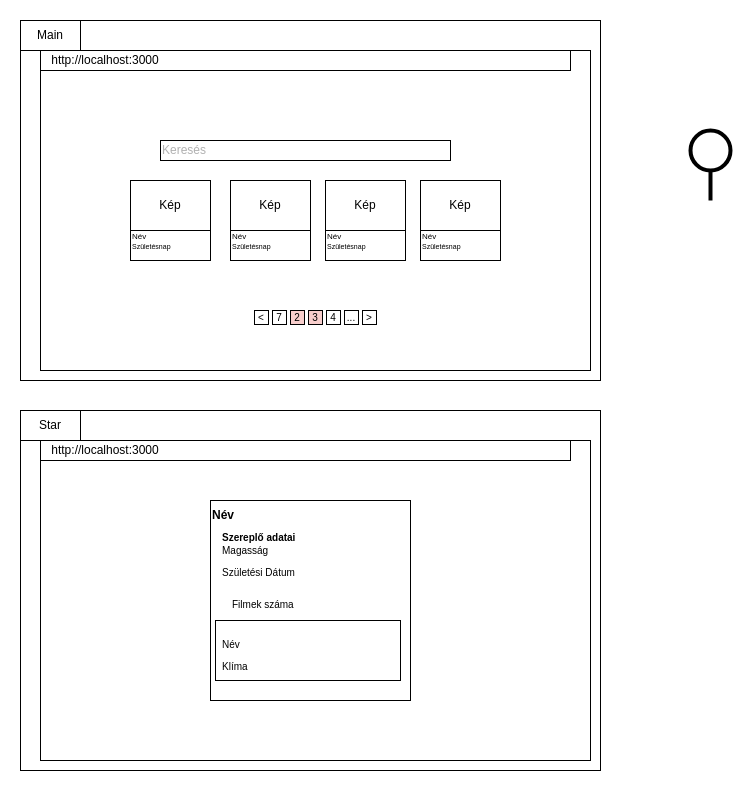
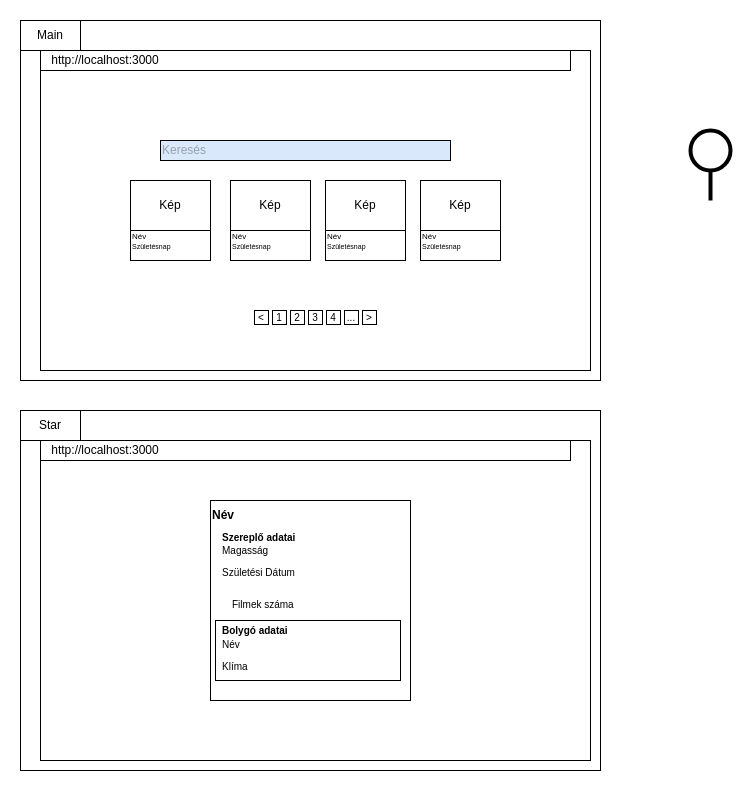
  <mxCell id="0" />
  <mxCell id="1" parent="0" />
  <mxCell id="2" value="" style="group" vertex="1" connectable="0" parent="1"><mxGeometry x="20" y="20" width="580" height="360" as="geometry" /></mxCell>
  <mxCell id="3" value="" style="rounded=0;whiteSpace=wrap;html=1;" vertex="1" parent="2"><mxGeometry width="580" height="360" as="geometry" /></mxCell>
  <mxCell id="4" value="Main" style="text;html=1;align=center;verticalAlign=middle;whiteSpace=wrap;rounded=0;strokeColor=default;" vertex="1" parent="2"><mxGeometry width="60" height="30" as="geometry" /></mxCell>
  <mxCell id="5" value="" style="rounded=0;whiteSpace=wrap;html=1;" vertex="1" parent="2"><mxGeometry x="20" y="30" width="550" height="320" as="geometry" /></mxCell>
  <mxCell id="6" value="" style="rounded=0;whiteSpace=wrap;html=1;" vertex="1" parent="2"><mxGeometry x="20" y="30" width="530" height="20" as="geometry" /></mxCell>
  <mxCell id="7" value="http://localhost:3000" style="text;html=1;align=center;verticalAlign=middle;whiteSpace=wrap;rounded=0;" vertex="1" parent="2"><mxGeometry x="20" y="25" width="130" height="30" as="geometry" /></mxCell>
- <mxCell id="8" value="Keresés" style="rounded=0;whiteSpace=wrap;html=1;textOpacity=30;align=left;" vertex="1" parent="2"><mxGeometry x="140" y="120" width="290" height="20" as="geometry" /></mxCell>
+ <mxCell id="8" value="Keresés" style="rounded=0;whiteSpace=wrap;html=1;textOpacity=30;align=left;fillColor=#dae8fc;" vertex="1" parent="2"><mxGeometry x="140" y="120" width="290" height="20" as="geometry" /></mxCell>
  <mxCell id="9" value="" style="group" vertex="1" connectable="0" parent="2"><mxGeometry x="110" y="160" width="80" height="80" as="geometry" /></mxCell>
  <mxCell id="10" value="" style="group" vertex="1" connectable="0" parent="9"><mxGeometry width="80" height="80" as="geometry" /></mxCell>
  <mxCell id="11" value="" style="whiteSpace=wrap;html=1;aspect=fixed;" vertex="1" parent="10"><mxGeometry width="80" height="80" as="geometry" /></mxCell>
  <mxCell id="12" value="&lt;span style=&quot;font-size: 8px;&quot;&gt;Név&lt;/span&gt;" style="text;html=1;align=left;verticalAlign=middle;whiteSpace=wrap;rounded=0;" vertex="1" parent="10"><mxGeometry y="50" width="40" height="10" as="geometry" /></mxCell>
  <mxCell id="13" value="&lt;span style=&quot;font-size: 7px;&quot;&gt;Születésnap&lt;/span&gt;" style="text;html=1;align=left;verticalAlign=middle;whiteSpace=wrap;rounded=0;" vertex="1" parent="10"><mxGeometry y="60" width="50" height="10" as="geometry" /></mxCell>
  <mxCell id="14" value="" style="rounded=0;whiteSpace=wrap;html=1;" vertex="1" parent="10"><mxGeometry width="80" height="50" as="geometry" /></mxCell>
  <mxCell id="15" value="Kép" style="text;html=1;align=center;verticalAlign=middle;whiteSpace=wrap;rounded=0;" vertex="1" parent="10"><mxGeometry x="10" y="10" width="60" height="30" as="geometry" /></mxCell>
  <mxCell id="16" value="" style="group" vertex="1" connectable="0" parent="2"><mxGeometry x="210" y="160" width="80" height="80" as="geometry" /></mxCell>
  <mxCell id="17" value="" style="whiteSpace=wrap;html=1;aspect=fixed;" vertex="1" parent="16"><mxGeometry width="80" height="80" as="geometry" /></mxCell>
  <mxCell id="18" value="&lt;span style=&quot;font-size: 8px;&quot;&gt;Név&lt;/span&gt;" style="text;html=1;align=left;verticalAlign=middle;whiteSpace=wrap;rounded=0;" vertex="1" parent="16"><mxGeometry y="50" width="40" height="10" as="geometry" /></mxCell>
  <mxCell id="19" value="&lt;span style=&quot;font-size: 7px;&quot;&gt;Születésnap&lt;/span&gt;" style="text;html=1;align=left;verticalAlign=middle;whiteSpace=wrap;rounded=0;" vertex="1" parent="16"><mxGeometry y="60" width="50" height="10" as="geometry" /></mxCell>
  <mxCell id="20" value="" style="rounded=0;whiteSpace=wrap;html=1;" vertex="1" parent="16"><mxGeometry width="80" height="50" as="geometry" /></mxCell>
  <mxCell id="21" value="Kép" style="text;html=1;align=center;verticalAlign=middle;whiteSpace=wrap;rounded=0;" vertex="1" parent="16"><mxGeometry x="10" y="10" width="60" height="30" as="geometry" /></mxCell>
  <mxCell id="22" value="" style="group" vertex="1" connectable="0" parent="2"><mxGeometry x="305" y="160" width="80" height="80" as="geometry" /></mxCell>
  <mxCell id="23" value="" style="whiteSpace=wrap;html=1;aspect=fixed;" vertex="1" parent="22"><mxGeometry width="80" height="80" as="geometry" /></mxCell>
  <mxCell id="24" value="&lt;span style=&quot;font-size: 8px;&quot;&gt;Név&lt;/span&gt;" style="text;html=1;align=left;verticalAlign=middle;whiteSpace=wrap;rounded=0;" vertex="1" parent="22"><mxGeometry y="50" width="40" height="10" as="geometry" /></mxCell>
  <mxCell id="25" value="&lt;span style=&quot;font-size: 7px;&quot;&gt;Születésnap&lt;/span&gt;" style="text;html=1;align=left;verticalAlign=middle;whiteSpace=wrap;rounded=0;" vertex="1" parent="22"><mxGeometry y="60" width="50" height="10" as="geometry" /></mxCell>
  <mxCell id="26" value="" style="rounded=0;whiteSpace=wrap;html=1;" vertex="1" parent="22"><mxGeometry width="80" height="50" as="geometry" /></mxCell>
  <mxCell id="27" value="Kép" style="text;html=1;align=center;verticalAlign=middle;whiteSpace=wrap;rounded=0;" vertex="1" parent="22"><mxGeometry x="10" y="10" width="60" height="30" as="geometry" /></mxCell>
  <mxCell id="28" value="" style="group" vertex="1" connectable="0" parent="2"><mxGeometry x="234" y="290" width="122" height="14" as="geometry" /></mxCell>
  <mxCell id="29" value="&lt;font style=&quot;font-size: 10px;&quot;&gt;&amp;lt;&lt;/font&gt;" style="whiteSpace=wrap;html=1;aspect=fixed;imageWidth=24;" vertex="1" parent="28"><mxGeometry width="14" height="14" as="geometry" /></mxCell>
  <mxCell id="30" value="" style="group" vertex="1" connectable="0" parent="28"><mxGeometry x="36" width="86" height="14" as="geometry" /></mxCell>
- <mxCell id="31" value="&lt;font style=&quot;font-size: 10px;&quot;&gt;2&lt;/font&gt;" style="whiteSpace=wrap;html=1;aspect=fixed;imageWidth=24;fillColor=#f8cecc;" vertex="1" parent="30"><mxGeometry width="14" height="14" as="geometry" /></mxCell>
+ <mxCell id="31" value="&lt;font style=&quot;font-size: 10px;&quot;&gt;2&lt;/font&gt;" style="whiteSpace=wrap;html=1;aspect=fixed;imageWidth=24;" vertex="1" parent="30"><mxGeometry width="14" height="14" as="geometry" /></mxCell>
  <mxCell id="32" value="" style="group" vertex="1" connectable="0" parent="30"><mxGeometry x="18" width="68" height="14" as="geometry" /></mxCell>
- <mxCell id="33" value="&lt;font style=&quot;font-size: 10px;&quot;&gt;3&lt;/font&gt;" style="whiteSpace=wrap;html=1;aspect=fixed;imageWidth=24;fillColor=#f8cecc;" vertex="1" parent="32"><mxGeometry width="14" height="14" as="geometry" /></mxCell>
+ <mxCell id="33" value="&lt;font style=&quot;font-size: 10px;&quot;&gt;3&lt;/font&gt;" style="whiteSpace=wrap;html=1;aspect=fixed;imageWidth=24;" vertex="1" parent="32"><mxGeometry width="14" height="14" as="geometry" /></mxCell>
  <mxCell id="34" value="" style="group" vertex="1" connectable="0" parent="32"><mxGeometry x="18" width="50" height="14" as="geometry" /></mxCell>
  <mxCell id="35" value="&lt;font style=&quot;font-size: 10px;&quot;&gt;4&lt;/font&gt;" style="whiteSpace=wrap;html=1;aspect=fixed;imageWidth=24;" vertex="1" parent="34"><mxGeometry width="14" height="14" as="geometry" /></mxCell>
  <mxCell id="36" value="" style="group" vertex="1" connectable="0" parent="34"><mxGeometry x="18" width="32" height="14" as="geometry" /></mxCell>
  <mxCell id="37" value="&lt;font style=&quot;font-size: 10px;&quot;&gt;...&lt;/font&gt;" style="whiteSpace=wrap;html=1;aspect=fixed;imageWidth=24;" vertex="1" parent="36"><mxGeometry width="14" height="14" as="geometry" /></mxCell>
  <mxCell id="38" value="&lt;font style=&quot;font-size: 10px;&quot;&gt;&amp;gt;&lt;/font&gt;" style="whiteSpace=wrap;html=1;aspect=fixed;imageWidth=24;" vertex="1" parent="36"><mxGeometry x="18" width="14" height="14" as="geometry" /></mxCell>
- <mxCell id="39" value="&lt;font style=&quot;font-size: 10px;&quot;&gt;7&lt;/font&gt;" style="whiteSpace=wrap;html=1;aspect=fixed;imageWidth=24;" vertex="1" parent="28"><mxGeometry x="18" width="14" height="14" as="geometry" /></mxCell>
+ <mxCell id="39" value="&lt;font style=&quot;font-size: 10px;&quot;&gt;1&lt;/font&gt;" style="whiteSpace=wrap;html=1;aspect=fixed;imageWidth=24;" vertex="1" parent="28"><mxGeometry x="18" width="14" height="14" as="geometry" /></mxCell>
  <mxCell id="40" value="" style="ellipse;whiteSpace=wrap;html=1;aspect=fixed;fontStyle=1;strokeWidth=4;" vertex="1" parent="1"><mxGeometry x="690" y="130" width="40" height="40" as="geometry" /></mxCell>
  <mxCell id="41" value="" style="endArrow=none;html=1;rounded=0;entryX=0.5;entryY=1;entryDx=0;entryDy=0;strokeWidth=4;" edge="1" parent="1" target="40"><mxGeometry width="50" height="50" relative="1" as="geometry"><mxPoint x="710" y="200" as="sourcePoint" /><mxPoint x="430" y="240" as="targetPoint" /></mxGeometry></mxCell>
  <mxCell id="42" value="" style="group" vertex="1" connectable="0" parent="1"><mxGeometry x="420" y="180" width="80" height="80" as="geometry" /></mxCell>
  <mxCell id="43" value="" style="whiteSpace=wrap;html=1;aspect=fixed;" vertex="1" parent="42"><mxGeometry width="80" height="80" as="geometry" /></mxCell>
  <mxCell id="44" value="&lt;font style=&quot;font-size: 8px;&quot;&gt;Név&lt;/font&gt;" style="text;html=1;align=left;verticalAlign=middle;whiteSpace=wrap;rounded=0;" vertex="1" parent="42"><mxGeometry y="50" width="40" height="10" as="geometry" /></mxCell>
  <mxCell id="45" value="&lt;span style=&quot;font-size: 7px;&quot;&gt;Születésnap&lt;/span&gt;" style="text;html=1;align=left;verticalAlign=middle;whiteSpace=wrap;rounded=0;" vertex="1" parent="42"><mxGeometry y="60" width="50" height="10" as="geometry" /></mxCell>
  <mxCell id="46" value="" style="rounded=0;whiteSpace=wrap;html=1;" vertex="1" parent="42"><mxGeometry width="80" height="50" as="geometry" /></mxCell>
  <mxCell id="47" value="Kép" style="text;html=1;align=center;verticalAlign=middle;whiteSpace=wrap;rounded=0;" vertex="1" parent="42"><mxGeometry x="10" y="10" width="60" height="30" as="geometry" /></mxCell>
  <mxCell id="48" value="" style="group" vertex="1" connectable="0" parent="1"><mxGeometry x="20" y="410" width="580" height="360" as="geometry" /></mxCell>
  <mxCell id="49" value="" style="rounded=0;whiteSpace=wrap;html=1;" vertex="1" parent="48"><mxGeometry width="580" height="360" as="geometry" /></mxCell>
  <mxCell id="50" value="Star" style="text;html=1;align=center;verticalAlign=middle;whiteSpace=wrap;rounded=0;strokeColor=default;" vertex="1" parent="48"><mxGeometry width="60" height="30" as="geometry" /></mxCell>
  <mxCell id="51" value="" style="rounded=0;whiteSpace=wrap;html=1;" vertex="1" parent="48"><mxGeometry x="20" y="30" width="550" height="320" as="geometry" /></mxCell>
  <mxCell id="52" value="" style="rounded=0;whiteSpace=wrap;html=1;" vertex="1" parent="48"><mxGeometry x="20" y="30" width="530" height="20" as="geometry" /></mxCell>
  <mxCell id="53" value="http://localhost:3000" style="text;html=1;align=center;verticalAlign=middle;whiteSpace=wrap;rounded=0;" vertex="1" parent="48"><mxGeometry x="20" y="25" width="130" height="30" as="geometry" /></mxCell>
  <mxCell id="54" value="" style="whiteSpace=wrap;html=1;aspect=fixed;" vertex="1" parent="48"><mxGeometry x="190" y="90" width="200" height="200" as="geometry" /></mxCell>
  <mxCell id="55" value="Név" style="text;html=1;align=left;verticalAlign=middle;whiteSpace=wrap;rounded=0;fontStyle=1" vertex="1" parent="48"><mxGeometry x="190" y="90" width="200" height="30" as="geometry" /></mxCell>
  <mxCell id="56" value="" style="rounded=0;whiteSpace=wrap;html=1;" vertex="1" parent="48"><mxGeometry x="195" y="210" width="185" height="60" as="geometry" /></mxCell>
  <mxCell id="57" value="Szereplő adatai" style="text;html=1;align=left;verticalAlign=middle;whiteSpace=wrap;rounded=0;fontStyle=1;fontSize=10;" vertex="1" parent="48"><mxGeometry x="200" y="117" width="110" height="20" as="geometry" /></mxCell>
  <mxCell id="58" value="Magasság" style="text;html=1;align=left;verticalAlign=middle;whiteSpace=wrap;rounded=0;fontSize=10;" vertex="1" parent="48"><mxGeometry x="200" y="136" width="60" height="8" as="geometry" /></mxCell>
  <mxCell id="59" value="Születési Dátum" style="text;html=1;align=left;verticalAlign=middle;whiteSpace=wrap;rounded=0;fontSize=10;" vertex="1" parent="48"><mxGeometry x="200" y="157" width="100" height="9" as="geometry" /></mxCell>
  <mxCell id="60" value="Filmek száma" style="text;html=1;align=left;verticalAlign=middle;whiteSpace=wrap;rounded=0;fontSize=10;" vertex="1" parent="1"><mxGeometry x="230" y="597" width="70" height="13" as="geometry" /></mxCell>
  <mxCell id="61" value="Név" style="text;html=1;align=left;verticalAlign=middle;whiteSpace=wrap;rounded=0;fontSize=10;" vertex="1" parent="1"><mxGeometry x="220" y="640" width="60" height="8" as="geometry" /></mxCell>
  <mxCell id="62" value="Klíma" style="text;html=1;align=left;verticalAlign=middle;whiteSpace=wrap;rounded=0;fontSize=10;" vertex="1" parent="1"><mxGeometry x="220" y="661" width="100" height="9" as="geometry" /></mxCell>
+ <mxCell id="63" value="Bolygó adatai" style="text;html=1;align=left;verticalAlign=middle;whiteSpace=wrap;rounded=0;fontStyle=1;fontSize=10;" vertex="1" parent="1"><mxGeometry x="220" y="620" width="110" height="20" as="geometry" /></mxCell>
